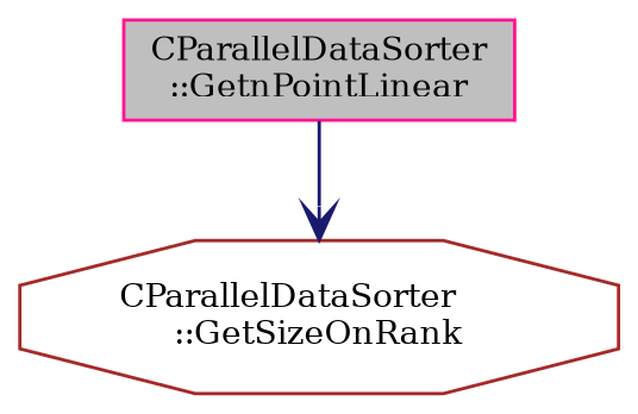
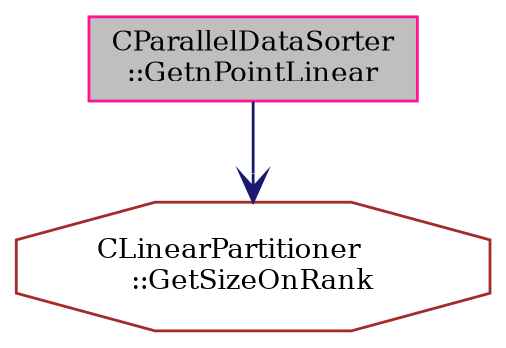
  digraph {
    rankdir=TB
    fontname="DejaVu Serif"
    node [fontname="DejaVu Serif" fontsize=10 style=filled]
    n1 [color=deeppink fillcolor=grey75 fontcolor=black height=0.2 label="CParallelDataSorter\l::GetnPointLinear" shape=box width=0.4]
-   n2 [color=brown fillcolor=white height=0.2 label="CParallelDataSorter\l::GetSizeOnRank" shape=octagon width=0.4]
+   n2 [color=brown fillcolor=white height=0.2 label="CLinearPartitioner\l::GetSizeOnRank" shape=octagon width=0.4]
    n1 -> n2 [color=midnightblue fontname="DejaVu Serif" fontsize=10 labelfontname=Helvetica labelfontsize=10 style=solid arrowhead=vee]
  }
